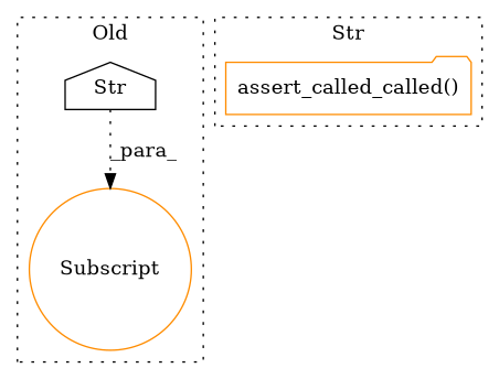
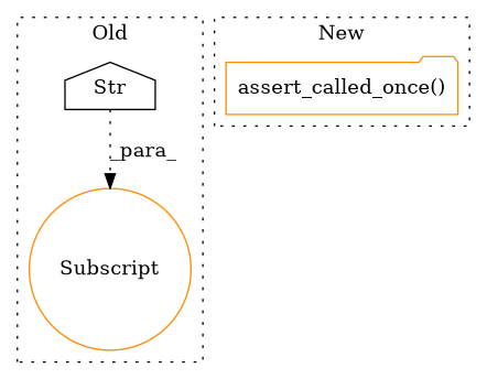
  digraph {
    node [color=darkorange]
    n1 [a=63 l="31,0" label=Subscript s="15711,0" shape=circle]
    n2 [a=66 l=24 label=Str s=15717 shape=house color=black]
-   n3 [a=75 l=42 label="assert_called_called()" s=20295 shape=folder]
+   n3 [a=75 l=42 label="assert_called_once()" s=20295 shape=folder]
    subgraph cluster_1 {
      label=Old
      style=dotted
      n1
      n2
    }
    subgraph cluster_2 {
-     label=Str
+     label=New
      style=dotted
      n3
    }
    n2 -> n1 [label=_para_ style=dotted]
  }
